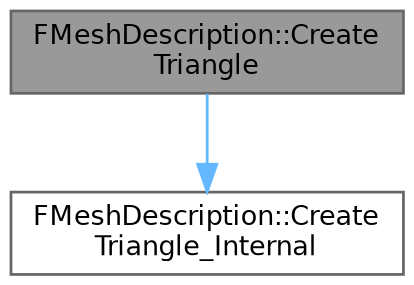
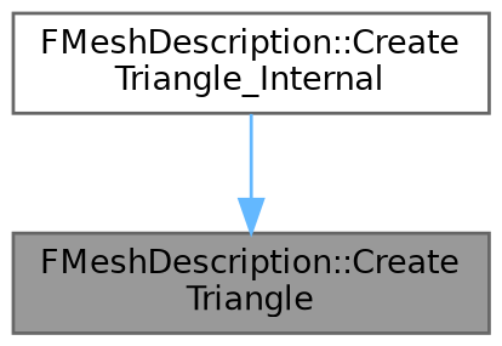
  digraph {
    rankdir=TB
    node [fontname=Helvetica fontsize=10 shape=box style=filled]
    n1 [color=gray40 fillcolor=grey60 fontcolor=black height=0.2 label="FMeshDescription::Create\lTriangle" width=0.4]
    n2 [color=grey40 fillcolor=white height=0.2 label="FMeshDescription::Create\lTriangle_Internal" width=0.4]
-   n1 -> n2 [color=steelblue1 fontname=Helvetica fontsize=10 labelfontname=Helvetica labelfontsize=10 style=solid]
+   n2 -> n1 [color=steelblue1 fontname=Helvetica fontsize=10 labelfontname=Helvetica labelfontsize=10 style=solid]
  }
